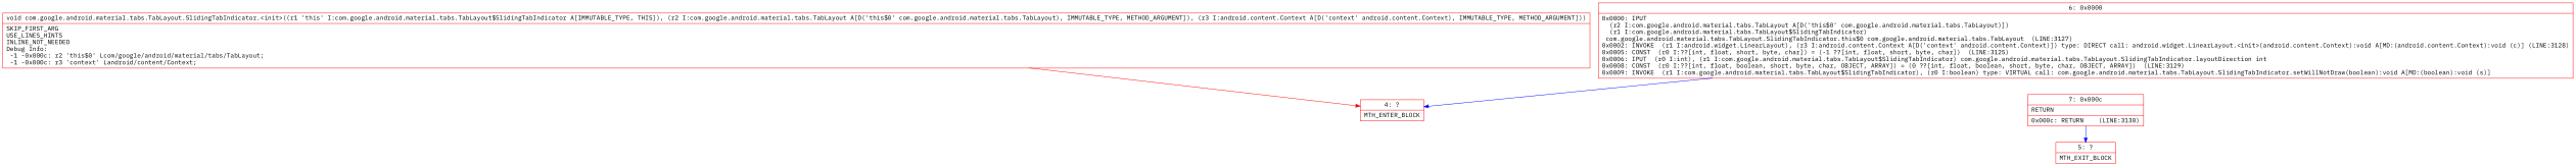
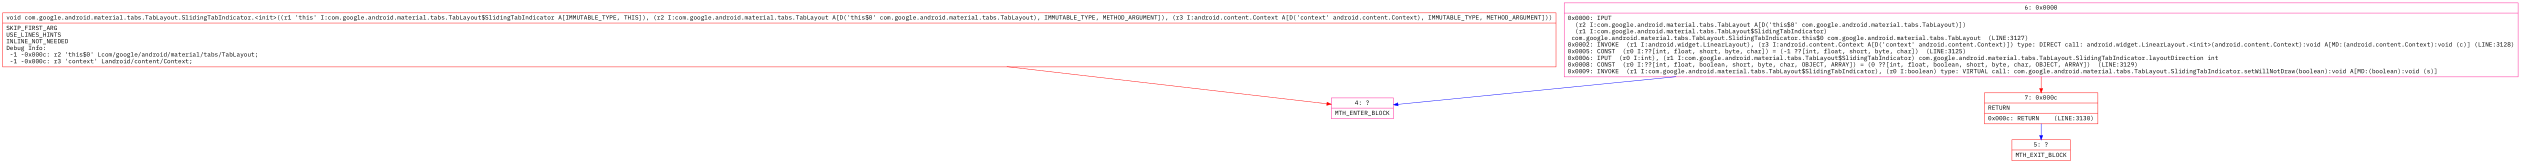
  digraph {
    fontname="IBM Plex Mono"
    node [color=red fontname="IBM Plex Mono" shape=record]
    edge [color=blue fontname="IBM Plex Mono"]
-   n1 [label="{4\:\ ?|MTH_ENTER_BLOCK\l}"]
-   n2 [label="{6\:\ 0x0000|0x0000: IPUT  \l  (r2 I:com.google.android.material.tabs.TabLayout A[D('this$0' com.google.android.material.tabs.TabLayout)])\l  (r1 I:com.google.android.material.tabs.TabLayout$SlidingTabIndicator)\l com.google.android.material.tabs.TabLayout.SlidingTabIndicator.this$0 com.google.android.material.tabs.TabLayout  (LINE:3127)\l0x0002: INVOKE  (r1 I:android.widget.LinearLayout), (r3 I:android.content.Context A[D('context' android.content.Context)]) type: DIRECT call: android.widget.LinearLayout.\<init\>(android.content.Context):void A[MD:(android.content.Context):void (c)] (LINE:3128)\l0x0005: CONST  (r0 I:??[int, float, short, byte, char]) = (\-1 ??[int, float, short, byte, char])  (LINE:3125)\l0x0006: IPUT  (r0 I:int), (r1 I:com.google.android.material.tabs.TabLayout$SlidingTabIndicator) com.google.android.material.tabs.TabLayout.SlidingTabIndicator.layoutDirection int \l0x0008: CONST  (r0 I:??[int, float, boolean, short, byte, char, OBJECT, ARRAY]) = (0 ??[int, float, boolean, short, byte, char, OBJECT, ARRAY])  (LINE:3129)\l0x0009: INVOKE  (r1 I:com.google.android.material.tabs.TabLayout$SlidingTabIndicator), (r0 I:boolean) type: VIRTUAL call: com.google.android.material.tabs.TabLayout.SlidingTabIndicator.setWillNotDraw(boolean):void A[MD:(boolean):void (s)]\l}"]
+   n1 [color=deeppink label="{4\:\ ?|MTH_ENTER_BLOCK\l}"]
+   n2 [color=deeppink label="{6\:\ 0x0000|0x0000: IPUT  \l  (r2 I:com.google.android.material.tabs.TabLayout A[D('this$0' com.google.android.material.tabs.TabLayout)])\l  (r1 I:com.google.android.material.tabs.TabLayout$SlidingTabIndicator)\l com.google.android.material.tabs.TabLayout.SlidingTabIndicator.this$0 com.google.android.material.tabs.TabLayout  (LINE:3127)\l0x0002: INVOKE  (r1 I:android.widget.LinearLayout), (r3 I:android.content.Context A[D('context' android.content.Context)]) type: DIRECT call: android.widget.LinearLayout.\<init\>(android.content.Context):void A[MD:(android.content.Context):void (c)] (LINE:3128)\l0x0005: CONST  (r0 I:??[int, float, short, byte, char]) = (\-1 ??[int, float, short, byte, char])  (LINE:3125)\l0x0006: IPUT  (r0 I:int), (r1 I:com.google.android.material.tabs.TabLayout$SlidingTabIndicator) com.google.android.material.tabs.TabLayout.SlidingTabIndicator.layoutDirection int \l0x0008: CONST  (r0 I:??[int, float, boolean, short, byte, char, OBJECT, ARRAY]) = (0 ??[int, float, boolean, short, byte, char, OBJECT, ARRAY])  (LINE:3129)\l0x0009: INVOKE  (r1 I:com.google.android.material.tabs.TabLayout$SlidingTabIndicator), (r0 I:boolean) type: VIRTUAL call: com.google.android.material.tabs.TabLayout.SlidingTabIndicator.setWillNotDraw(boolean):void A[MD:(boolean):void (s)]\l}"]
    n3 [label="{7\:\ 0x000c|RETURN\l|0x000c: RETURN    (LINE:3130)\l}"]
    n4 [label="{5\:\ ?|MTH_EXIT_BLOCK\l}"]
    n5 [label="{void com.google.android.material.tabs.TabLayout.SlidingTabIndicator.\<init\>((r1 'this' I:com.google.android.material.tabs.TabLayout$SlidingTabIndicator A[IMMUTABLE_TYPE, THIS]), (r2 I:com.google.android.material.tabs.TabLayout A[D('this$0' com.google.android.material.tabs.TabLayout), IMMUTABLE_TYPE, METHOD_ARGUMENT]), (r3 I:android.content.Context A[D('context' android.content.Context), IMMUTABLE_TYPE, METHOD_ARGUMENT]))  | SKIP_FIRST_ARG\lUSE_LINES_HINTS\lINLINE_NOT_NEEDED\lDebug Info:\l  \-1 \-0x000c: r2 'this$0' Lcom\/google\/android\/material\/tabs\/TabLayout;\l  \-1 \-0x000c: r3 'context' Landroid\/content\/Context;\l}"]
    n2 -> n1
+   n2 -> n3 [color=red]
    n3 -> n4
    n5 -> n1 [color=red]
  }
